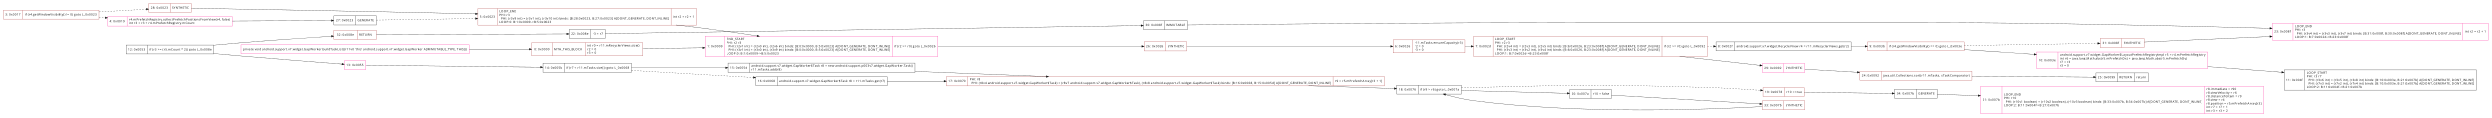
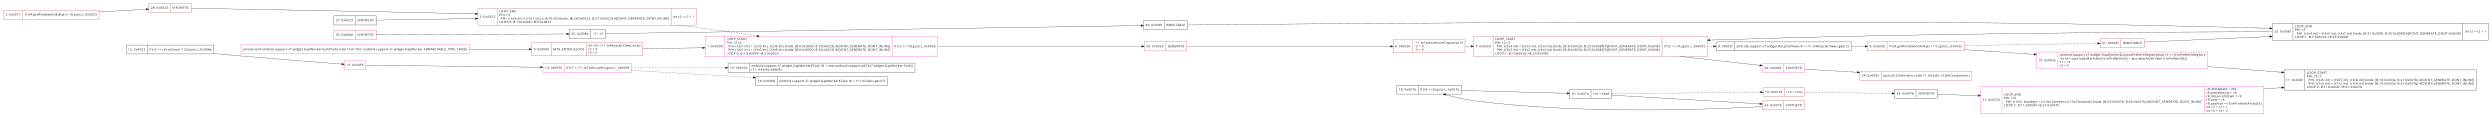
  digraph {
    fontname="Open Sans"
    rankdir=LR
    node [color=brown fontname="Open Sans" shape=record]
    edge [fontname="Open Sans"]
-   n1 [label="{0\:\ 0x0000|MTH_THIS_BLOCK\l|int r0 = r11.mRecyclerViews.size()\lr2 = 0\lr3 = 0\l}"]
-   n2 [color=deeppink label="{1\:\ 0x0009|END_START\lPHI: r2 r3 \l  PHI: (r2v1 int) = (r2v0 int), (r2v6 int) binds: [B:0:0x0000, B:5:0x0023] A[DONT_GENERATE, DONT_INLINE]\l  PHI: (r3v1 int) = (r3v0 int), (r3v9 int) binds: [B:0:0x0000, B:5:0x0023] A[DONT_GENERATE, DONT_INLINE]\lLOOP:0: B:1:0x0009\-\>B:5:0x0023\l|if (r2 \>= r0) goto L_0x0026\l}"]
-   n3 [label="{26\:\ 0x0026|SYNTHETIC\l}"]
+   n1 [label="{0\:\ 0x0000|MTH_ENTER_BLOCK\l|int r0 = r11.mRecyclerViews.size()\lr2 = 0\lr3 = 0\l}"]
+   n2 [color=deeppink label="{1\:\ 0x0009|LOOP_START\lPHI: r2 r3 \l  PHI: (r2v1 int) = (r2v0 int), (r2v6 int) binds: [B:0:0x0000, B:5:0x0023] A[DONT_GENERATE, DONT_INLINE]\l  PHI: (r3v1 int) = (r3v0 int), (r3v9 int) binds: [B:0:0x0000, B:5:0x0023] A[DONT_GENERATE, DONT_INLINE]\lLOOP:0: B:1:0x0009\-\>B:5:0x0023\l|if (r2 \>= r0) goto L_0x0026\l}"]
+   n3 [label="{26\:\ 0x0026|GENERATE\l}"]
    n4 [label="{6\:\ 0x0026|r11.mTasks.ensureCapacity(r3)\lr2 = 0\lr3 = 0\l}"]
    n5 [label="{3\:\ 0x0017|if (r4.getWindowVisibility() != 0) goto L_0x0023\l}"]
-   n6 [color=deeppink label="{4\:\ 0x0019|r4.mPrefetchRegistry.collectPrefetchPositionsFromView(r4, false)\lint r3 = r3 + r4.mPrefetchRegistry.mCount\l}"]
    n7 [label="{28\:\ 0x0023|SYNTHETIC\l}"]
-   n8 [color=black label="{27\:\ 0x0023|GENERATE\l}"]
+   n8 [color=black label="{27\:\ 0x0023|SYNTHETIC\l}"]
    n9 [label="{5\:\ 0x0023|LOOP_END\lPHI: r3 \l  PHI: (r3v9 int) = (r3v1 int), (r3v10 int) binds: [B:28:0x0023, B:27:0x0023] A[DONT_GENERATE, DONT_INLINE]\lLOOP:0: B:1:0x0009\-\>B:5:0x0023\l|int r2 = r2 + 1\l}"]
    n10 [label="{7\:\ 0x002d|LOOP_START\lPHI: r2 r3 \l  PHI: (r2v4 int) = (r2v3 int), (r2v5 int) binds: [B:6:0x0026, B:23:0x008f] A[DONT_GENERATE, DONT_INLINE]\l  PHI: (r3v3 int) = (r3v2 int), (r3v4 int) binds: [B:6:0x0026, B:23:0x008f] A[DONT_GENERATE, DONT_INLINE]\lLOOP:1: B:7:0x002d\-\>B:23:0x008f\l|if (r2 \>= r0) goto L_0x0092\l}"]
    n11 [color=black label="{8\:\ 0x002f|android.support.v7.widget.RecyclerView r4 = r11.mRecyclerViews.get(r2)\l}"]
    n12 [color=deeppink label="{29\:\ 0x0092|SYNTHETIC\l}"]
    n13 [label="{9\:\ 0x003b|if (r4.getWindowVisibility() == 0) goto L_0x003e\l}"]
    n14 [label="{24\:\ 0x0092|java.util.Collections.sort(r11.mTasks, sTaskComparator)\l}"]
    n15 [color=deeppink label="{10\:\ 0x003e|android.support.v7.widget.GapWorker$LayoutPrefetchRegistryImpl r5 = r4.mPrefetchRegistry\lint r6 = java.lang.Math.abs(r5.mPrefetchDx) + java.lang.Math.abs(r5.mPrefetchDy)\lr7 = r3\lr3 = 0\l}"]
-   n16 [label="{31\:\ 0x008f|SYNTHETIC\l}"]
+   n16 [label="{31\:\ 0x008f|IMMUTABLE\l}"]
    n17 [color=black label="{11\:\ 0x004f|LOOP_START\lPHI: r3 r7 \l  PHI: (r3v6 int) = (r3v5 int), (r3v8 int) binds: [B:10:0x003e, B:21:0x007b] A[DONT_GENERATE, DONT_INLINE]\l  PHI: (r7v3 int) = (r7v2 int), (r7v4 int) binds: [B:10:0x003e, B:21:0x007b] A[DONT_GENERATE, DONT_INLINE]\lLOOP:2: B:11:0x004f\-\>B:21:0x007b\l}"]
-   n18 [color=deeppink label="{23\:\ 0x008f|LOOP_END\lPHI: r3 \l  PHI: (r3v4 int) = (r3v3 int), (r3v7 int) binds: [B:31:0x008f, B:30:0x008f] A[DONT_GENERATE, DONT_INLINE]\lLOOP:1: B:7:0x002d\-\>B:23:0x008f\l|int r2 = r2 + 1\l}"]
+   n18 [color=black label="{23\:\ 0x008f|LOOP_END\lPHI: r3 \l  PHI: (r3v4 int) = (r3v3 int), (r3v7 int) binds: [B:31:0x008f, B:30:0x008f] A[DONT_GENERATE, DONT_INLINE]\lLOOP:1: B:7:0x002d\-\>B:23:0x008f\l|int r2 = r2 + 1\l}"]
    n19 [color=black label="{12\:\ 0x0053|if (r3 \>= (r5.mCount * 2)) goto L_0x008e\l}"]
    n20 [color=deeppink label="{13\:\ 0x0055}"]
-   n21 [label="{32\:\ 0x008e|RETURN\l}"]
-   n22 [color=black label="{14\:\ 0x005b|if (r7 \< r11.mTasks.size()) goto L_0x0068\l}"]
+   n21 [label="{32\:\ 0x008e|SYNTHETIC\l}"]
+   n22 [color=deeppink label="{14\:\ 0x005b|if (r7 \< r11.mTasks.size()) goto L_0x0068\l}"]
    n23 [color=black label="{22\:\ 0x008e|r3 = r7\l}"]
    n24 [color=black label="{15\:\ 0x005d|android.support.v7.widget.GapWorker$Task r8 = new android.support.p003v7.widget.GapWorker.Task()\lr11.mTasks.add(r8)\l}"]
    n25 [color=black label="{16\:\ 0x0068|android.support.v7.widget.GapWorker$Task r8 = r11.mTasks.get(r7)\l}"]
-   n26 [label="{17\:\ 0x0070|PHI: r8 \l  PHI: (r8v4 android.support.v7.widget.GapWorker$Task) = (r8v7 android.support.v7.widget.GapWorker$Task), (r8v8 android.support.v7.widget.GapWorker$Task) binds: [B:16:0x0068, B:15:0x005d] A[DONT_GENERATE, DONT_INLINE]\l|r9 = r5.mPrefetchArray[r3 + 1]\l}"]
    n27 [color=black label="{18\:\ 0x0076|if (r9 \> r6) goto L_0x007a\l}"]
    n28 [label="{19\:\ 0x0078|r10 = true\l}"]
    n29 [color=black label="{20\:\ 0x007a|r10 = false\l}"]
-   n30 [color=black label="{34\:\ 0x007b|GENERATE\l}"]
+   n30 [color=black label="{34\:\ 0x007b|SYNTHETIC\l}"]
    n31 [label="{33\:\ 0x007b|SYNTHETIC\l}"]
    n32 [color=deeppink label="{21\:\ 0x007b|LOOP_END\lPHI: r10 \l  PHI: (r10v1 boolean) = (r10v2 boolean), (r10v3 boolean) binds: [B:33:0x007b, B:34:0x007b] A[DONT_GENERATE, DONT_INLINE]\lLOOP:2: B:11:0x004f\-\>B:21:0x007b\l|r8.immediate = r90\lr8.viewVelocity = r6\lr8.distanceToItem = r9\lr8.view = r4\lr8.position = r5.mPrefetchArray[r3]\lint r7 = r7 + 1\lint r3 = r3 + 2\l}"]
    n33 [color=black label="{30\:\ 0x008f|IMMUTABLE\l}"]
-   n34 [color=black label="{25\:\ 0x0099|RETURN\l|return\l}"]
    n35 [color=deeppink label="{private void android.support.v7.widget.GapWorker.buildTaskList((r11v0 'this' android.support.v7.widget.GapWorker A[IMMUTABLE_TYPE, THIS])) }"]
    n1 -> n2
    n2 -> n3
    n3 -> n4
    n4 -> n10
-   n5 -> n6 [style=dashed]
-   n5 -> n7 [style=dashed]
-   n6 -> n8
+   n5 -> n7
    n7 -> n9
-   n8 -> n9 [style=dashed]
-   n9 -> n2
+   n8 -> n9
+   n9 -> n2 [style=dashed]
    n10 -> n11 [style=dashed]
    n10 -> n12
    n11 -> n13
    n12 -> n14
    n13 -> n15
    n13 -> n16 [style=dashed]
-   n14 -> n34
    n15 -> n17
    n16 -> n18
+   n18 -> n10
    n19 -> n20 [style=solid]
-   n19 -> n21
    n20 -> n22
    n21 -> n23
-   n22 -> n24 [style=solid]
+   n22 -> n24 [style=dashed]
    n22 -> n25 [style=dashed]
    n23 -> n33
-   n24 -> n26
-   n25 -> n26
-   n26 -> n27
-   n27 -> n28 [style=dashed]
+   n29 -> n28 [style=dashed]
    n27 -> n29
-   n28 -> n30
+   n28 -> n30 [style=dashed]
    n29 -> n31
    n30 -> n32
    n31 -> n27
+   n32 -> n17
    n33 -> n18
    n35 -> n1
  }
